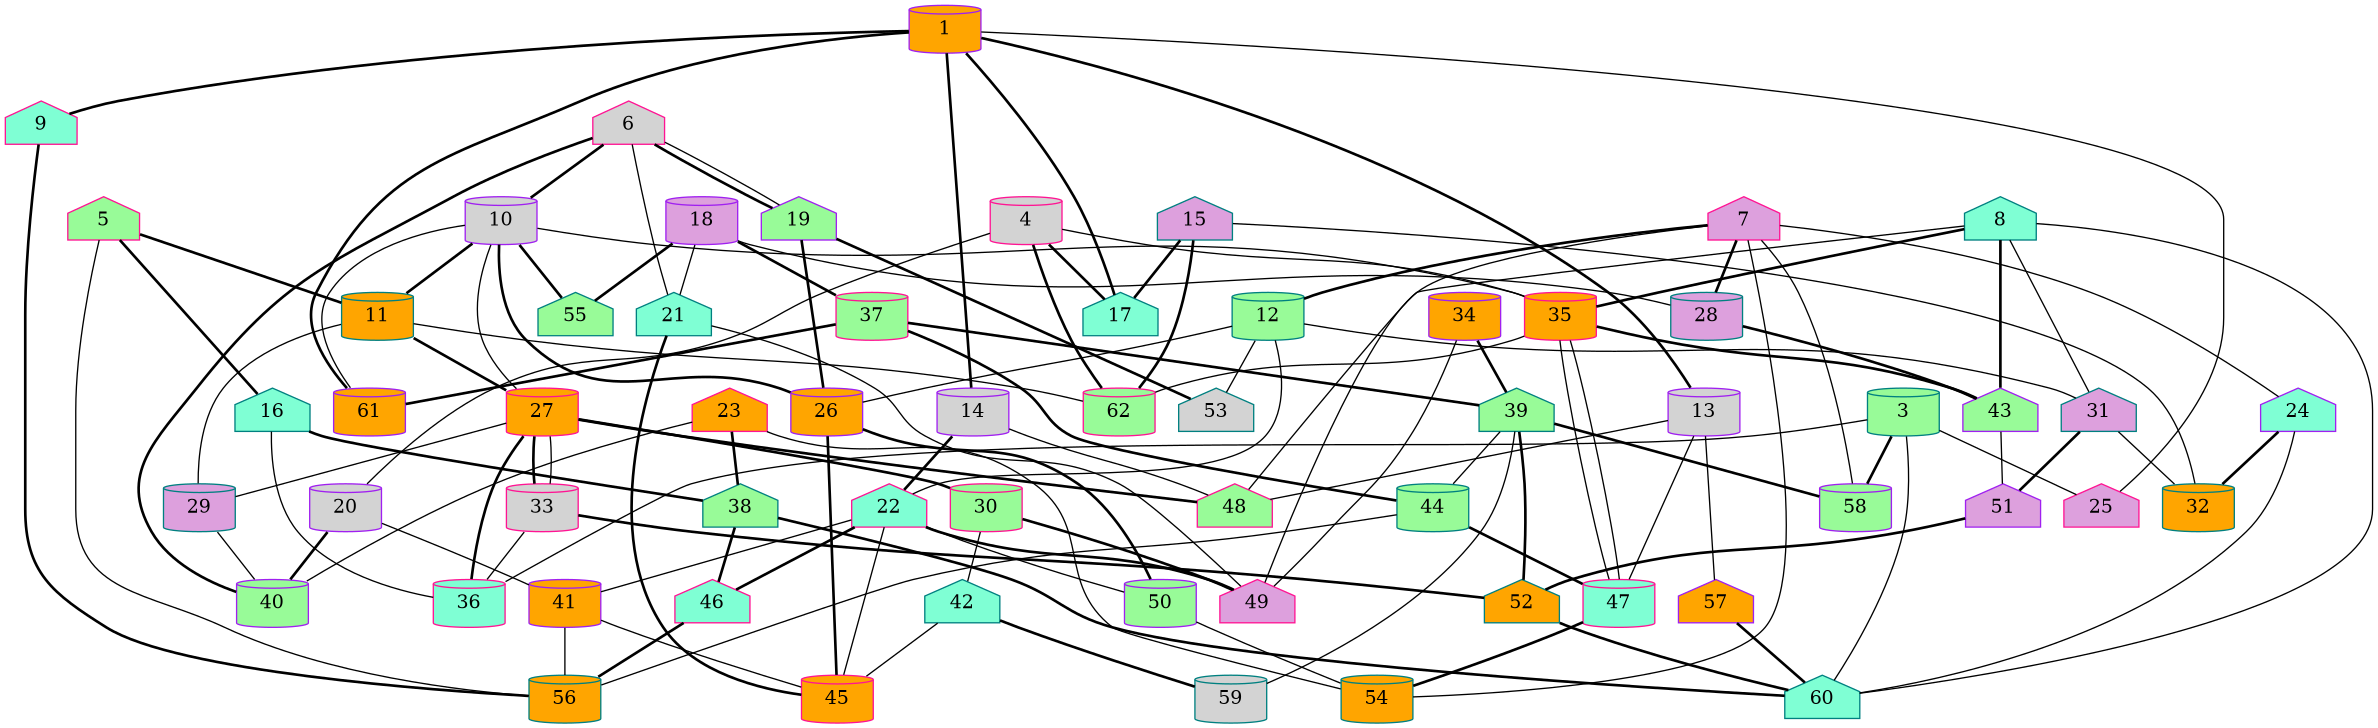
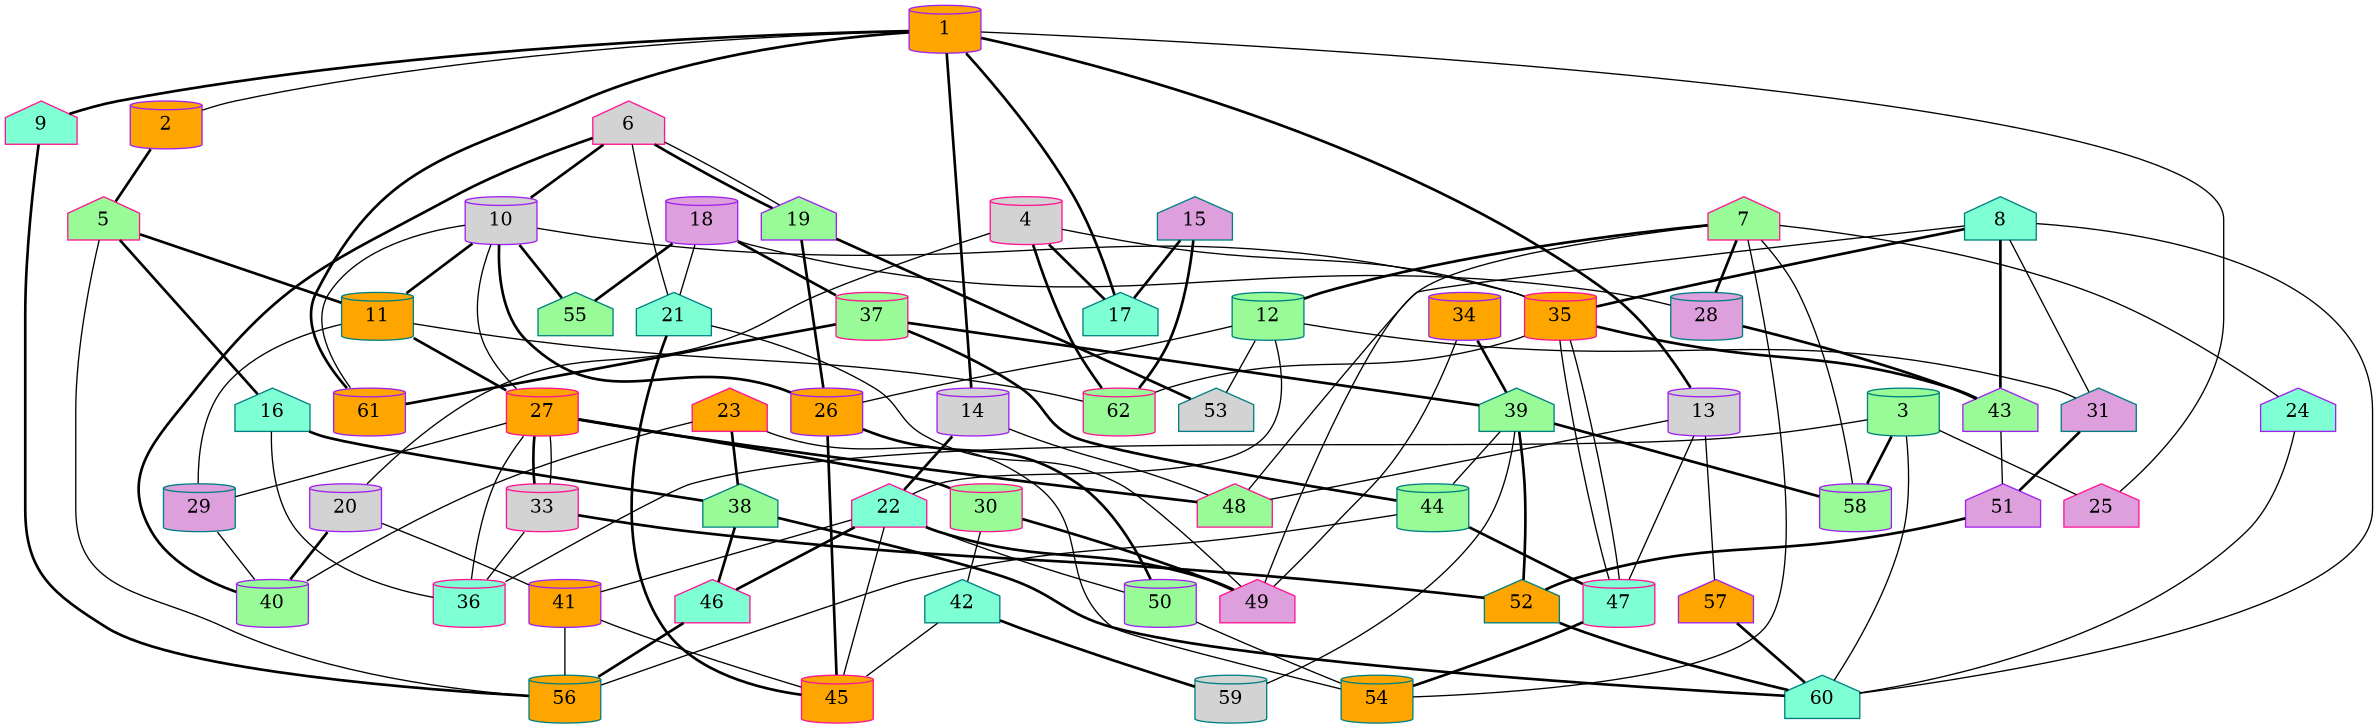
  graph {
    node [color=teal fillcolor=orange shape=cylinder style=filled]
    edge [style=bold]
    1 [color=purple]
+   2 [color=purple]
    9 [color=deeppink fillcolor=aquamarine shape=house]
    13 [color=purple fillcolor=lightgrey]
    14 [color=purple fillcolor=lightgrey]
    17 [fillcolor=aquamarine shape=house]
    25 [color=deeppink fillcolor=plum shape=house]
    61 [color=purple]
    5 [color=deeppink fillcolor=palegreen shape=house]
    56
    48 [color=deeppink fillcolor=palegreen shape=house]
    47 [color=deeppink fillcolor=aquamarine]
    57 [color=purple shape=house]
    22 [color=deeppink fillcolor=aquamarine shape=house]
    11
    16 [fillcolor=aquamarine shape=house]
    3 [fillcolor=palegreen]
    36 [color=deeppink fillcolor=aquamarine]
    58 [color=purple fillcolor=palegreen]
    60 [fillcolor=aquamarine shape=house]
    4 [color=deeppink fillcolor=lightgrey]
    20 [color=purple fillcolor=lightgrey]
    35 [color=deeppink]
    62 [color=deeppink fillcolor=palegreen]
    40 [color=purple fillcolor=palegreen]
    41 [color=purple]
    43 [color=purple fillcolor=palegreen shape=house]
    27 [color=deeppink]
    29 [fillcolor=plum]
    38 [fillcolor=palegreen shape=house]
    6 [color=deeppink fillcolor=lightgrey shape=house]
    10 [color=purple fillcolor=lightgrey]
    19 [color=purple fillcolor=palegreen shape=house]
    21 [fillcolor=aquamarine shape=house]
    26 [color=purple]
    55 [fillcolor=palegreen shape=house]
    53 [fillcolor=lightgrey shape=house]
    49 [color=deeppink fillcolor=plum shape=house]
    45 [color=deeppink]
-   7 [color=deeppink fillcolor=plum shape=house]
+   7 [color=deeppink fillcolor=palegreen shape=house]
    12 [fillcolor=palegreen]
    24 [color=purple fillcolor=aquamarine shape=house]
    28 [fillcolor=plum]
    54
    31 [fillcolor=plum shape=house]
-   32
    8 [fillcolor=aquamarine shape=house]
    51 [color=purple fillcolor=plum shape=house]
    46 [color=deeppink fillcolor=aquamarine shape=house]
    50 [color=purple fillcolor=palegreen]
    30 [color=deeppink fillcolor=palegreen]
    33 [color=deeppink fillcolor=lightgrey]
    15 [fillcolor=plum shape=house]
    18 [color=purple fillcolor=plum]
    37 [color=deeppink fillcolor=palegreen]
    39 [fillcolor=palegreen shape=house]
    44 [fillcolor=palegreen]
    23 [color=deeppink shape=house]
    42 [fillcolor=aquamarine shape=house]
    52 [shape=house]
    59 [fillcolor=lightgrey]
    34 [color=purple]
+   1 -- 2 [style=solid]
    1 -- 9
    1 -- 13
    1 -- 14
    1 -- 17
    1 -- 25 [style=solid]
    1 -- 61
+   2 -- 5
    9 -- 56
    13 -- 48 [style=solid]
    13 -- 47 [style=solid]
    13 -- 57 [style=solid]
    14 -- 48 [style=solid]
    14 -- 22
    5 -- 56 [style=solid]
    5 -- 11
    5 -- 16
    47 -- 54
    57 -- 60
    22 -- 41 [style=solid]
    22 -- 49
    22 -- 45 [style=solid]
    22 -- 46
    22 -- 50 [style=solid]
    11 -- 62 [style=solid]
    11 -- 27
    11 -- 29 [style=solid]
    16 -- 36 [style=solid]
    16 -- 38
    3 -- 25 [style=solid]
    3 -- 36 [style=solid]
    3 -- 58
    3 -- 60 [style=solid]
    4 -- 17
    4 -- 20 [style=solid]
    4 -- 35 [style=solid]
    4 -- 62
    20 -- 40
    20 -- 41 [style=solid]
    35 -- 47 [style=solid]
    35 -- 47 [style=solid]
    35 -- 62 [style=solid]
    35 -- 43
    41 -- 56 [style=solid]
    41 -- 45 [style=solid]
    43 -- 51 [style=solid]
    27 -- 48
-   27 -- 36
+   27 -- 36 [style=solid]
    27 -- 29 [style=solid]
    27 -- 30
    27 -- 33
    27 -- 33 [style=solid]
    29 -- 40 [style=solid]
    38 -- 60
    38 -- 46
    6 -- 40
    6 -- 10
    6 -- 19
    6 -- 19 [style=solid]
    6 -- 21 [style=solid]
    10 -- 61 [style=solid]
    10 -- 11
    10 -- 35 [style=solid]
    10 -- 27 [style=solid]
    10 -- 26
    10 -- 55
    19 -- 26
    19 -- 53
    21 -- 49 [style=solid]
    21 -- 45
    26 -- 45
    26 -- 50
    7 -- 58 [style=solid]
    7 -- 49 [style=solid]
    7 -- 12
    7 -- 24 [style=solid]
    7 -- 28
    7 -- 54 [style=solid]
    12 -- 22 [style=solid]
    12 -- 26 [style=solid]
    12 -- 53 [style=solid]
    12 -- 31 [style=solid]
    24 -- 60 [style=solid]
-   24 -- 32
    28 -- 43
-   31 -- 32 [style=solid]
    31 -- 51
    8 -- 48 [style=solid]
    8 -- 60 [style=solid]
    8 -- 35
    8 -- 43
    8 -- 31 [style=solid]
    51 -- 52
    46 -- 56
    50 -- 54 [style=solid]
    30 -- 49
    30 -- 42 [style=solid]
    33 -- 36 [style=solid]
    33 -- 52
    15 -- 17
    15 -- 62
-   15 -- 32 [style=solid]
    18 -- 21 [style=solid]
    18 -- 55
    18 -- 28 [style=solid]
    18 -- 37
    37 -- 61
    37 -- 39
    37 -- 44
    39 -- 58
    39 -- 44 [style=solid]
    39 -- 52
    39 -- 59 [style=solid]
    44 -- 56 [style=solid]
    44 -- 47
    23 -- 40 [style=solid]
    23 -- 38
    23 -- 54 [style=solid]
    42 -- 45 [style=solid]
    42 -- 59
    52 -- 60
    34 -- 49 [style=solid]
    34 -- 39
  }
